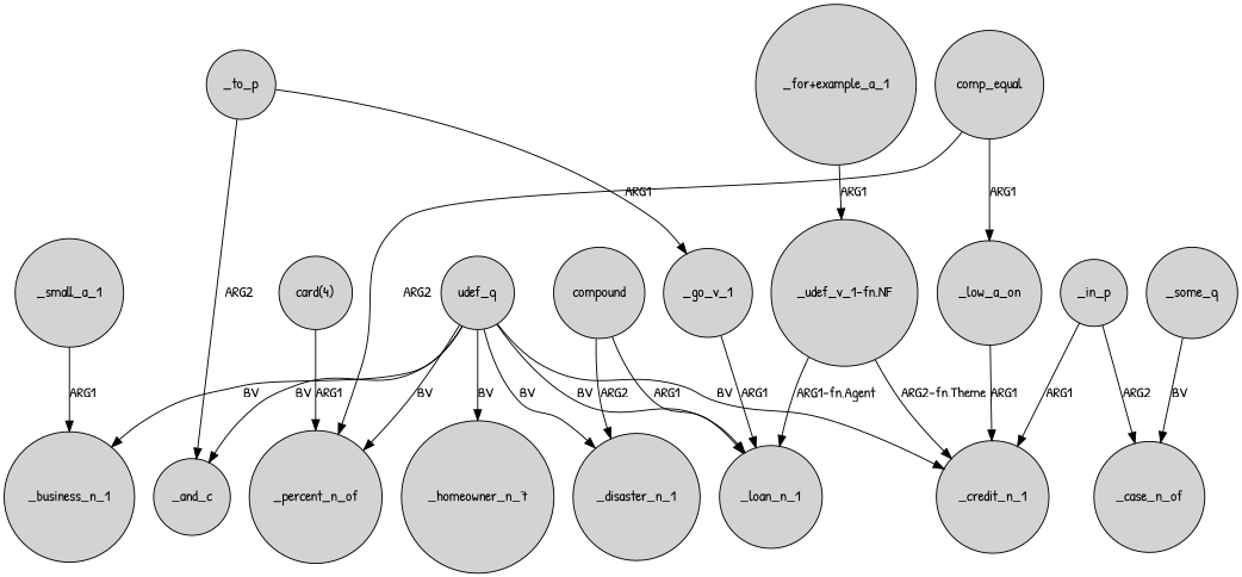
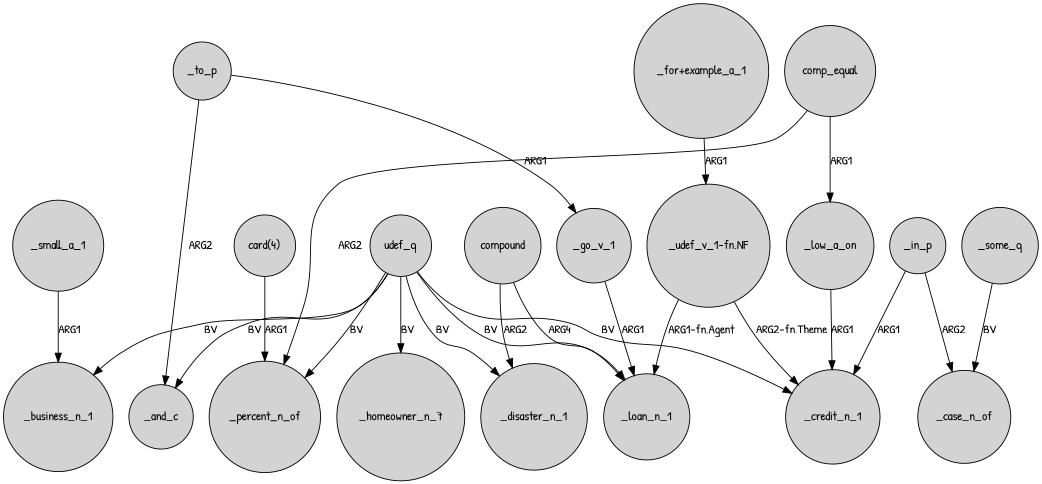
  digraph {
    fontname="Patrick Hand"
    node [fontname="Patrick Hand" shape=circle style=filled]
    edge [fontname="Patrick Hand"]
    udef_q
    _disaster_n_1
    _credit_n_1
    _and_c
    _percent_n_of
    n6 [label=_homeowner_n_7]
    _loan_n_1
    _business_n_1
    n9 [label="_udef_v_1-fn.NF"]
    "_for+example_a_1"
    _to_p
    _go_v_1
    comp_equal
    _low_a_on
    compound
    "card(4)"
    _small_a_1
    _in_p
    _case_n_of
    _some_q
    udef_q -> _disaster_n_1 [label=BV]
    udef_q -> _credit_n_1 [label=BV]
    udef_q -> _and_c [label=BV]
    udef_q -> _percent_n_of [label=BV]
    udef_q -> n6 [label=BV]
    udef_q -> _loan_n_1 [label=BV]
    udef_q -> _business_n_1 [label=BV]
    n9 -> _credit_n_1 [label="ARG2-fn.Theme"]
    n9 -> _loan_n_1 [label="ARG1-fn.Agent"]
    "_for+example_a_1" -> n9 [label=ARG1]
    _to_p -> _and_c [label=ARG2]
    _to_p -> _go_v_1 [label=ARG1]
    _go_v_1 -> _loan_n_1 [label=ARG1]
    comp_equal -> _percent_n_of [label=ARG2]
    comp_equal -> _low_a_on [label=ARG1]
    _low_a_on -> _credit_n_1 [label=ARG1]
    compound -> _disaster_n_1 [label=ARG2]
-   compound -> _loan_n_1 [label=ARG1]
+   compound -> _loan_n_1 [label=ARG4]
    "card(4)" -> _percent_n_of [label=ARG1]
    _small_a_1 -> _business_n_1 [label=ARG1]
    _in_p -> _credit_n_1 [label=ARG1]
    _in_p -> _case_n_of [label=ARG2]
    _some_q -> _case_n_of [label=BV]
  }
